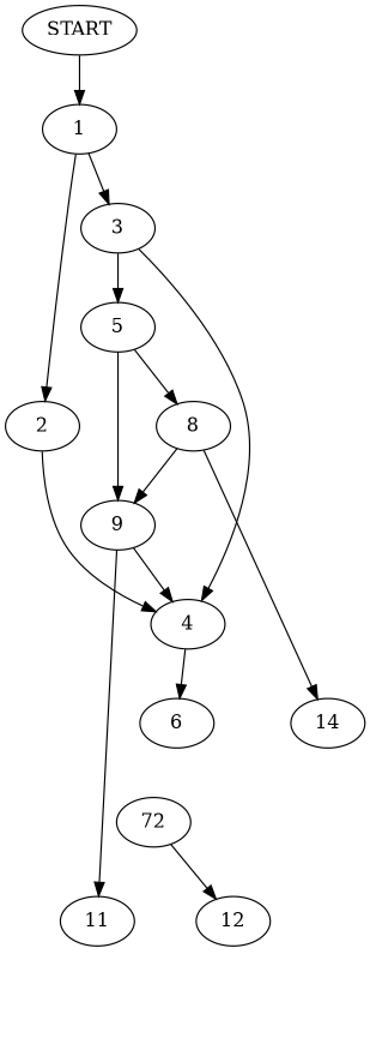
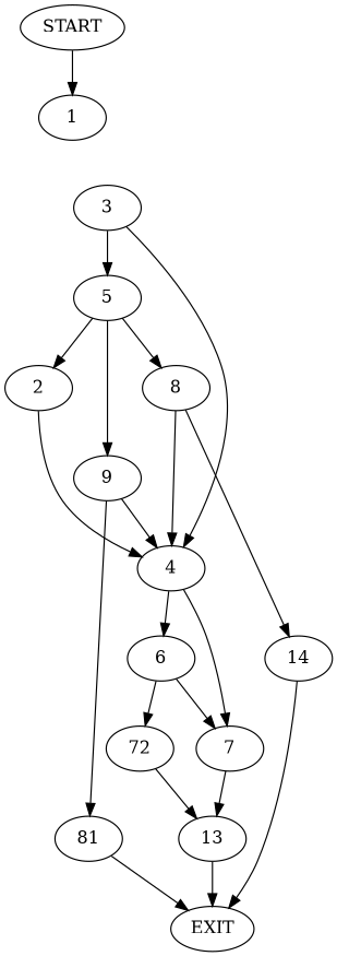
  digraph {
    n1 [label=START]
    1
    2
    3
+   n5 [label=EXIT]
    4
    5
    6
+   7
    8
    9
    n12 [label=72]
-   13 [label=12]
+   13
    n14 [label=14]
-   11
+   11 [label=81]
    n1 -> 1
-   1 -> 2
-   1 -> 3
+   5 -> 2
    2 -> 4
    3 -> 4
    3 -> 5
    4 -> 6
+   4 -> 7
    5 -> 8
    5 -> 9
-   8 -> 9
+   6 -> 7
+   6 -> n12
+   7 -> 13
+   8 -> 4
    8 -> n14
    9 -> 4
    9 -> 11
    n12 -> 13
+   13 -> n5
+   n14 -> n5
+   11 -> n5
  }
